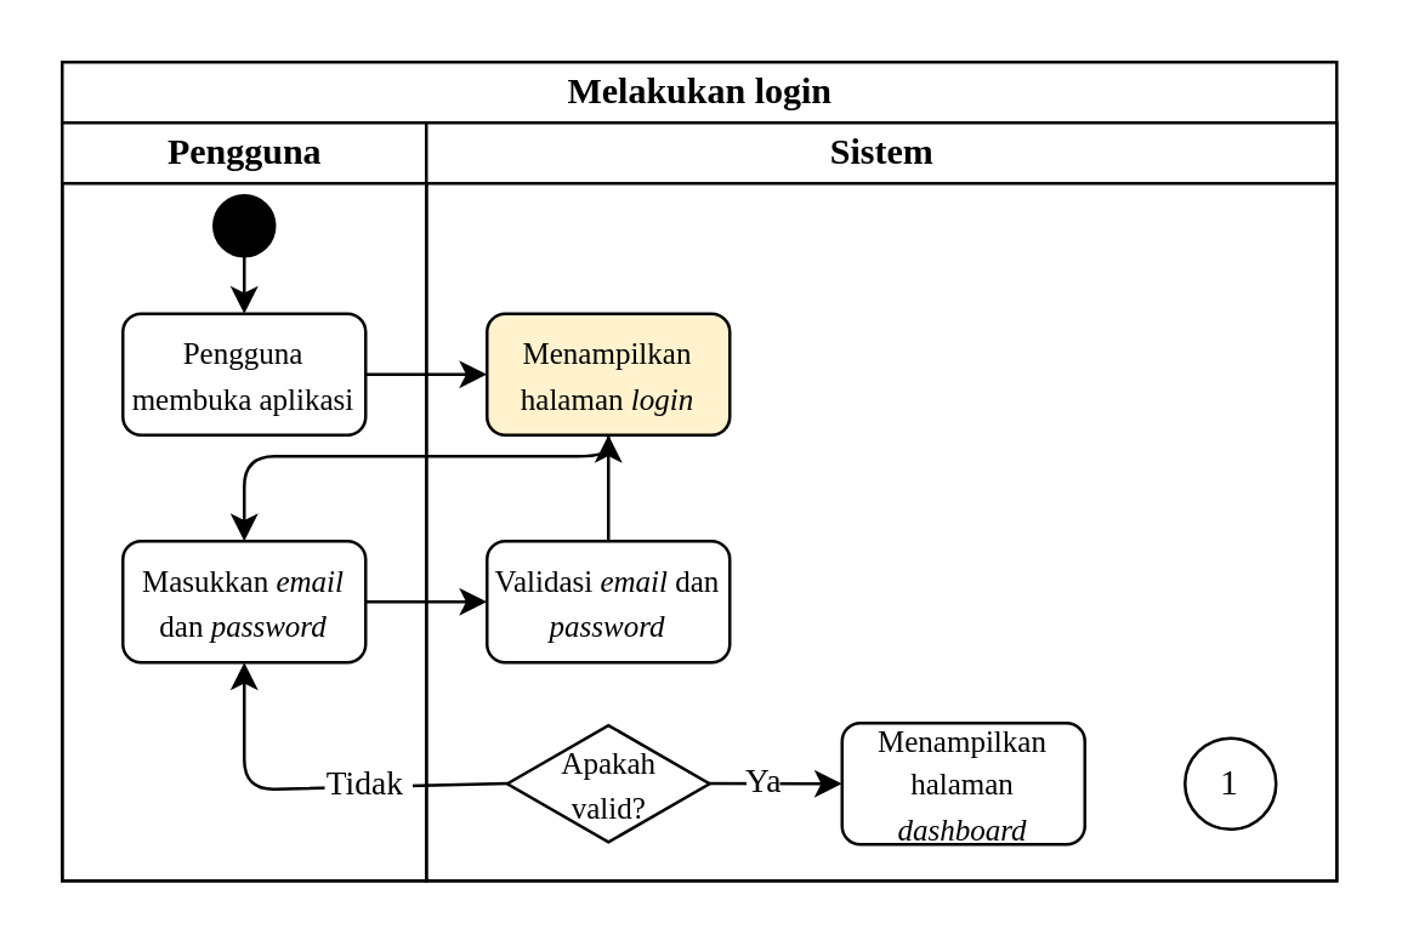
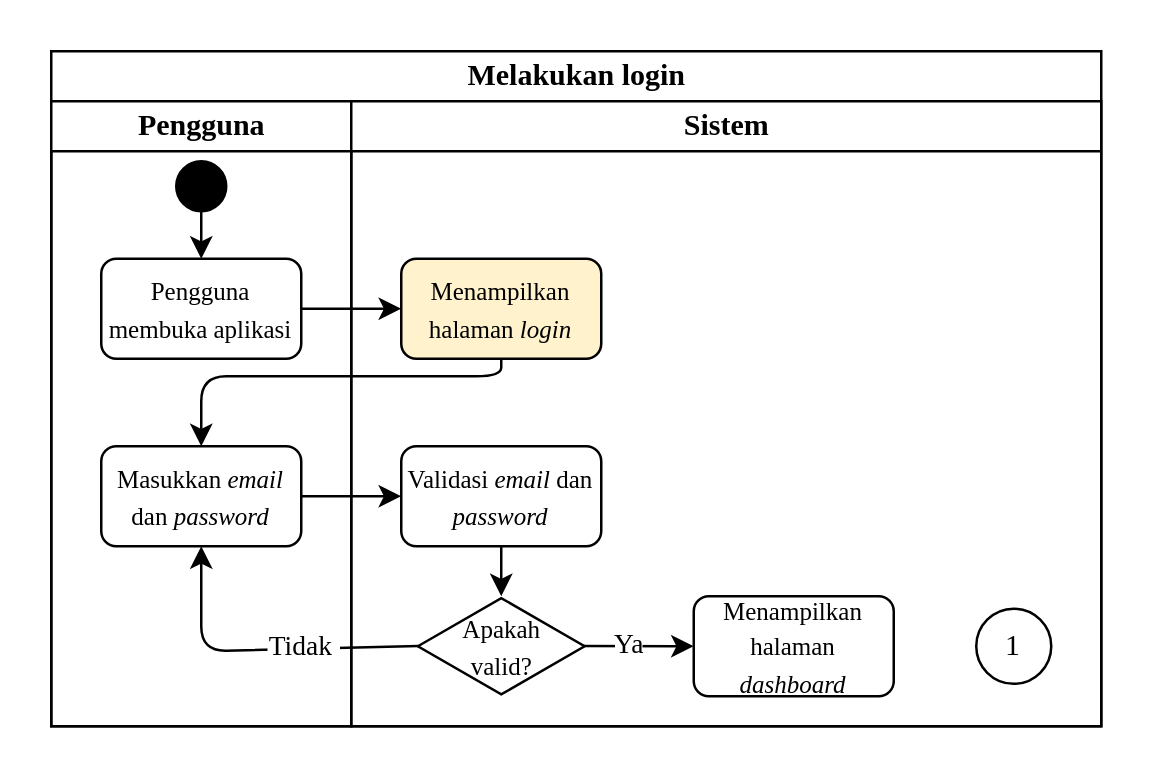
  <mxCell id="0" />
  <mxCell id="1" parent="0" />
  <mxCell id="2" value="&lt;font face=&quot;Times New Roman&quot;&gt;Melakukan login&lt;/font&gt;" style="swimlane;childLayout=stackLayout;resizeParent=1;resizeParentMax=0;startSize=20;html=1;" parent="1" vertex="1"><mxGeometry x="20" y="20" width="420" height="270" as="geometry" /></mxCell>
  <mxCell id="3" value="&lt;font face=&quot;Times New Roman&quot;&gt;Pengguna&lt;/font&gt;" style="swimlane;startSize=20;html=1;" parent="2" vertex="1"><mxGeometry y="20" width="120" height="250" as="geometry" /></mxCell>
  <mxCell id="4" value="" style="edgeStyle=none;html=1;" parent="3" source="5" target="6" edge="1"><mxGeometry relative="1" as="geometry" /></mxCell>
  <mxCell id="5" value="" style="shape=ellipse;html=1;fillColor=strokeColor;fontSize=18;fontColor=#ffffff;" parent="3" vertex="1"><mxGeometry x="50" y="24" width="20" height="20" as="geometry" /></mxCell>
  <mxCell id="6" value="&lt;p&gt;&lt;font face=&quot;Times New Roman&quot; style=&quot;font-size: 10px;&quot;&gt;Pengguna membuka aplikasi&lt;/font&gt;&lt;/p&gt;" style="rounded=1;whiteSpace=wrap;html=1;" parent="3" vertex="1"><mxGeometry x="20.0" y="63" width="80" height="40" as="geometry" /></mxCell>
  <mxCell id="7" value="&lt;font face=&quot;Times New Roman&quot;&gt;&lt;span style=&quot;font-size: 10px;&quot;&gt;Masukkan &lt;i&gt;email &lt;/i&gt;dan &lt;i&gt;password&lt;/i&gt;&lt;/span&gt;&lt;/font&gt;" style="rounded=1;whiteSpace=wrap;html=1;" parent="3" vertex="1"><mxGeometry x="20.0" y="138" width="80" height="40" as="geometry" /></mxCell>
  <mxCell id="8" value="&lt;font face=&quot;Times New Roman&quot;&gt;Sistem&lt;/font&gt;" style="swimlane;startSize=20;html=1;" parent="2" vertex="1"><mxGeometry x="120" y="20" width="300" height="250" as="geometry" /></mxCell>
  <mxCell id="9" value="&lt;span style=&quot;font-family: &amp;quot;Times New Roman&amp;quot;; font-size: 10px;&quot;&gt;Menampilkan halaman &lt;i&gt;login&lt;/i&gt;&lt;/span&gt;" style="rounded=1;whiteSpace=wrap;html=1;fillColor=#fff2cc;" parent="8" vertex="1"><mxGeometry x="20.0" y="63" width="80" height="40" as="geometry" /></mxCell>
- <mxCell id="10" value="" style="edgeStyle=none;html=1;" parent="8" source="11" target="9" edge="1"><mxGeometry relative="1" as="geometry" /></mxCell>
+ <mxCell id="10" value="" style="edgeStyle=none;html=1;" parent="8" source="11" target="16" edge="1"><mxGeometry relative="1" as="geometry" /></mxCell>
  <mxCell id="11" value="&lt;span style=&quot;font-family: &amp;quot;Times New Roman&amp;quot;; font-size: 10px;&quot;&gt;Validasi &lt;i&gt;email &lt;/i&gt;dan &lt;i&gt;password&lt;/i&gt;&lt;/span&gt;" style="rounded=1;whiteSpace=wrap;html=1;" parent="8" vertex="1"><mxGeometry x="20.0" y="138" width="80" height="40" as="geometry" /></mxCell>
  <mxCell id="12" value="&lt;span style=&quot;font-family: &amp;quot;Times New Roman&amp;quot;; font-size: 10px;&quot;&gt;Menampilkan halaman &lt;i&gt;dashboard&lt;/i&gt;&lt;/span&gt;" style="rounded=1;whiteSpace=wrap;html=1;" parent="8" vertex="1"><mxGeometry x="137" y="198" width="80" height="40" as="geometry" /></mxCell>
  <mxCell id="13" value="&lt;font face=&quot;Times New Roman&quot;&gt;1&lt;/font&gt;" style="ellipse;whiteSpace=wrap;html=1;aspect=fixed;" parent="8" vertex="1"><mxGeometry x="250" y="203" width="30" height="30" as="geometry" /></mxCell>
  <mxCell id="14" value="" style="endArrow=classic;html=1;entryX=0;entryY=0.5;entryDx=0;entryDy=0;exitX=0.987;exitY=0.498;exitDx=0;exitDy=0;exitPerimeter=0;" parent="8" source="16" target="12" edge="1"><mxGeometry relative="1" as="geometry"><mxPoint x="60.0" y="238.0" as="sourcePoint" /><mxPoint x="70.0" y="318" as="targetPoint" /></mxGeometry></mxCell>
  <mxCell id="15" value="&lt;font face=&quot;Times New Roman&quot;&gt;Ya&lt;/font&gt;" style="edgeLabel;resizable=0;html=1;align=center;verticalAlign=middle;" parent="14" connectable="0" vertex="1"><mxGeometry relative="1" as="geometry"><mxPoint x="-4" y="-1" as="offset" /></mxGeometry></mxCell>
  <mxCell id="16" value="&lt;font style=&quot;font-size: 10px;&quot; face=&quot;Times New Roman&quot;&gt;Apakah &lt;br&gt;valid?&lt;/font&gt;" style="html=1;whiteSpace=wrap;aspect=fixed;shape=isoRectangle;" parent="8" vertex="1"><mxGeometry x="26.66" y="198" width="66.67" height="40" as="geometry" /></mxCell>
  <mxCell id="17" value="" style="edgeStyle=none;html=1;" parent="2" source="6" target="9" edge="1"><mxGeometry relative="1" as="geometry" /></mxCell>
  <mxCell id="18" value="" style="edgeStyle=none;html=1;entryX=0.5;entryY=0;entryDx=0;entryDy=0;" parent="2" source="9" target="7" edge="1"><mxGeometry relative="1" as="geometry"><Array as="points"><mxPoint x="180.0" y="130" /><mxPoint x="60.0" y="130" /><mxPoint x="60.0" y="153" /></Array></mxGeometry></mxCell>
  <mxCell id="19" value="" style="edgeStyle=none;html=1;" parent="2" source="7" target="11" edge="1"><mxGeometry relative="1" as="geometry" /></mxCell>
  <mxCell id="20" value="" style="endArrow=classic;html=1;entryX=0.5;entryY=1;entryDx=0;entryDy=0;exitX=0.003;exitY=0.498;exitDx=0;exitDy=0;exitPerimeter=0;" parent="2" source="16" target="7" edge="1"><mxGeometry relative="1" as="geometry"><mxPoint x="80.005" y="228.0" as="sourcePoint" /><mxPoint x="80.41" y="278.8" as="targetPoint" /><Array as="points"><mxPoint x="60.0" y="240" /></Array></mxGeometry></mxCell>
  <mxCell id="21" value="&lt;font face=&quot;Times New Roman&quot;&gt;Tidak&amp;nbsp;&lt;/font&gt;" style="edgeLabel;resizable=0;html=1;align=center;verticalAlign=middle;" parent="20" connectable="0" vertex="1"><mxGeometry relative="1" as="geometry"><mxPoint x="18" y="-2" as="offset" /></mxGeometry></mxCell>
